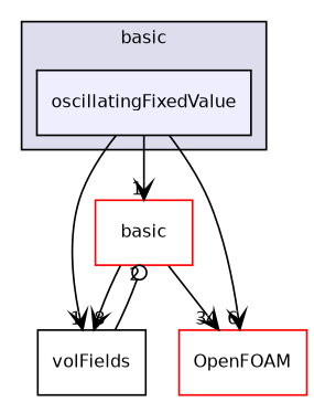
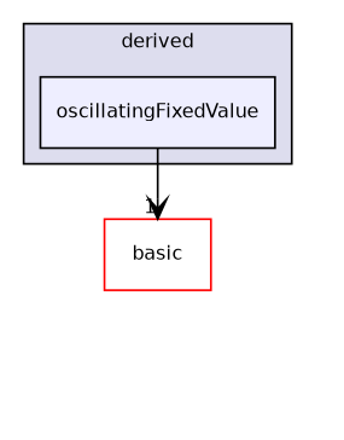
  digraph {
    compound=true
    node [fontname=Helvetica fontsize=10 shape=box]
    edge [arrowhead=vee headlabel=1 labeldistance=1.5 labelfontname=Helvetica labelfontsize=10]
    n1 [fillcolor="#eeeeff" label=oscillatingFixedValue pencolor=black style=filled]
    n2 [color=red label=basic]
-   n3 [label=volFields]
-   n4 [color=red label=OpenFOAM]
    subgraph cluster_1 {
      bgcolor="#ddddee"
      fontname=Helvetica
      fontsize=10
-     label=basic
+     label=derived
      pencolor=black
      n1
    }
    n1 -> n2
-   n1 -> n3
-   n1 -> n4 [headlabel=6]
-   n2 -> n3 [headlabel=8]
-   n2 -> n4 [headlabel=34]
-   n3 -> n2 [arrowhead=odot headlabel=2]
  }
